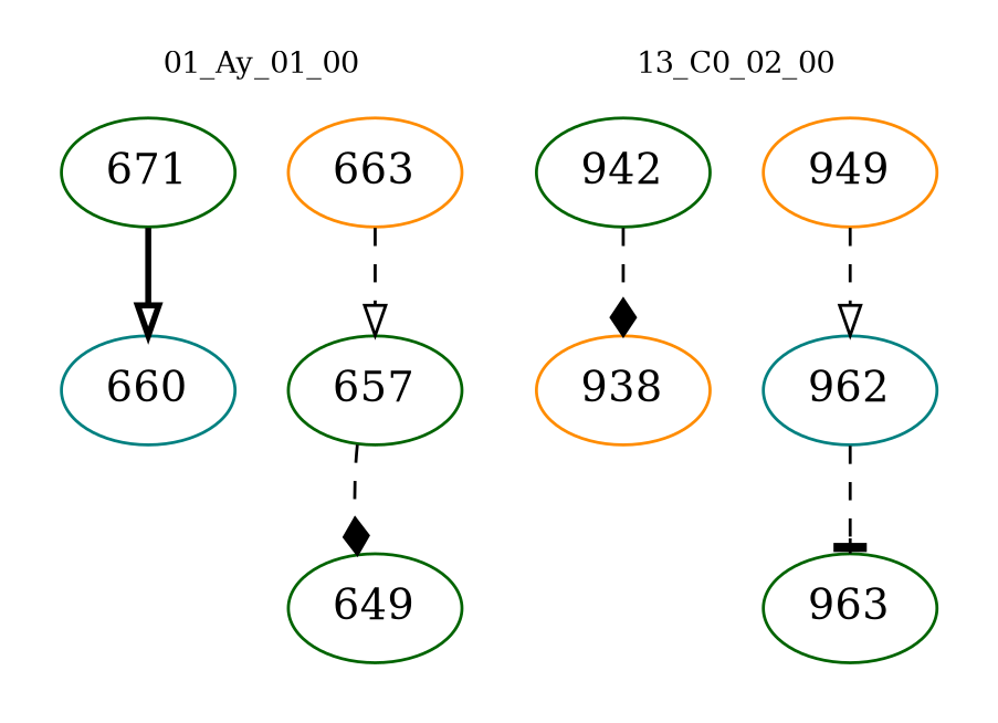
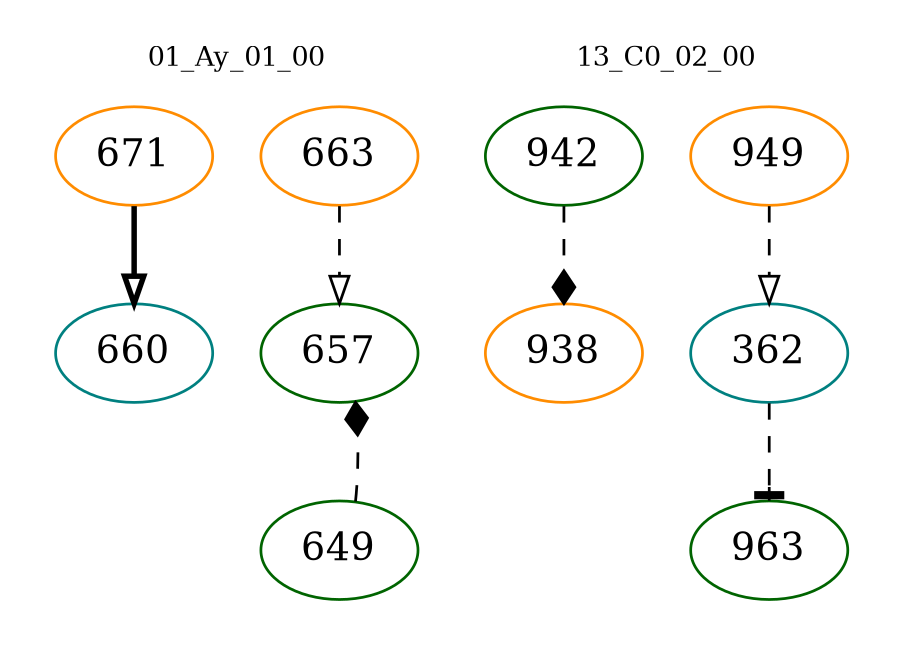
  digraph {
    node [color=darkorange]
    edge [arrowhead=onormal color=black style=dashed]
    n1 [label=663]
    n2 [color=darkgreen label=657]
-   n3 [color=darkgreen label=671]
+   n3 [label=671]
    n4 [color=darkgreen label=649]
    n5 [color=teal label=660]
    n6 [label=949]
    n7 [color=darkgreen label=942]
-   n8 [color=teal label=962]
+   n8 [color=teal label=362]
    n9 [label=938]
    n10 [color=darkgreen label=963]
    subgraph cluster_1 {
      color=white
      fontsize=10
      label="01_Ay_01_00"
      n1
      n2
      n3
      n4
      n5
    }
    subgraph cluster_2 {
      color=white
      fontsize=10
      label="13_C0_02_00"
      n6
      n7
      n8
      n9
      n10
    }
    n1 -> n2
-   n2 -> n4 [arrowhead=diamond]
+   n4 -> n2 [arrowhead=diamond]
    n3 -> n5 [style=bold]
    n6 -> n8
    n7 -> n9 [arrowhead=diamond]
    n8 -> n10 [arrowhead=tee]
  }
